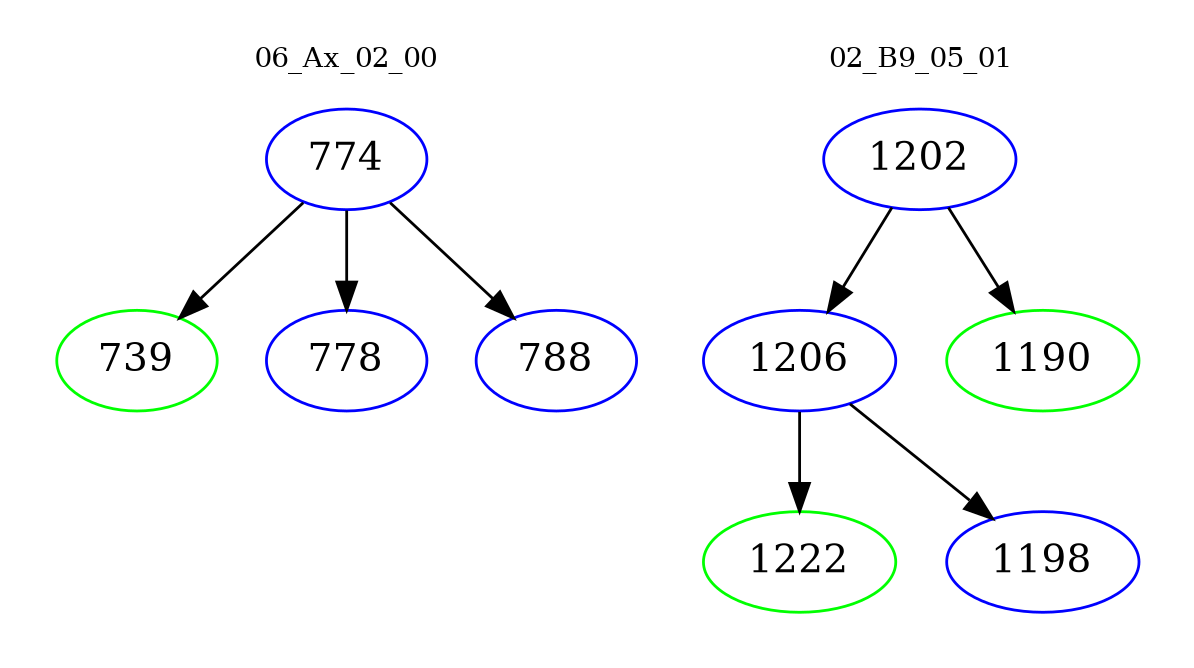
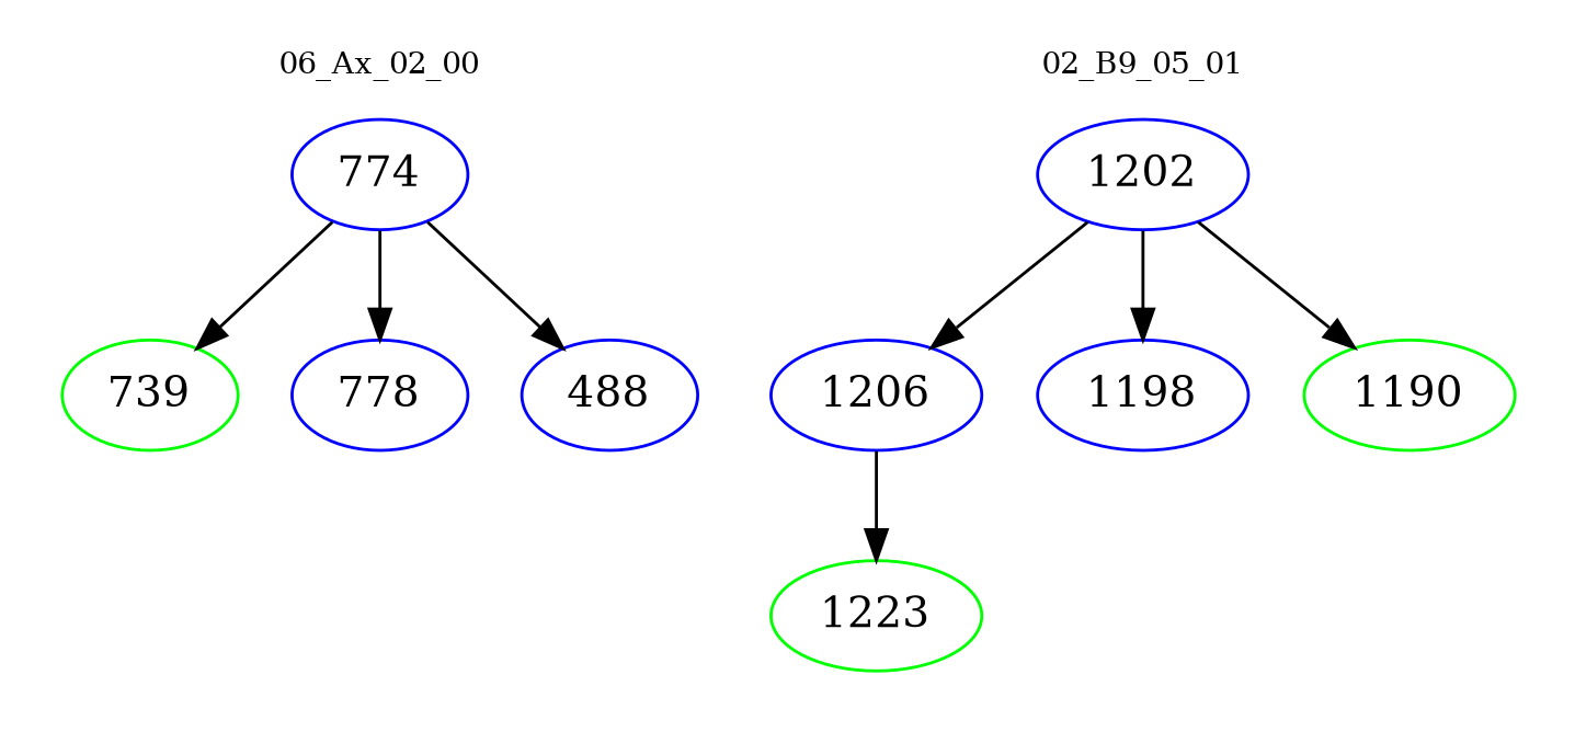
  digraph {
    node [color=blue]
    edge [color=black]
    n1 [label=774]
    n2 [color=green label=739]
    n3 [label=778]
-   n4 [label=788]
+   n4 [label=488]
    n5 [label=1206]
    n6 [label=1202]
-   n7 [color=green label=1222]
+   n7 [color=green label=1223]
    n8 [label=1198]
    n9 [color=green label=1190]
    subgraph cluster_1 {
      color=white
      fontsize=10
      label="06_Ax_02_00"
      n1
      n2
      n3
      n4
    }
    subgraph cluster_2 {
      color=white
      fontsize=10
      label="02_B9_05_01"
      n5
      n6
      n7
      n8
      n9
    }
    n1 -> n2
    n1 -> n3
    n1 -> n4
    n5 -> n7
-   n5 -> n8
+   n6 -> n8
    n6 -> n5
    n6 -> n9
  }
